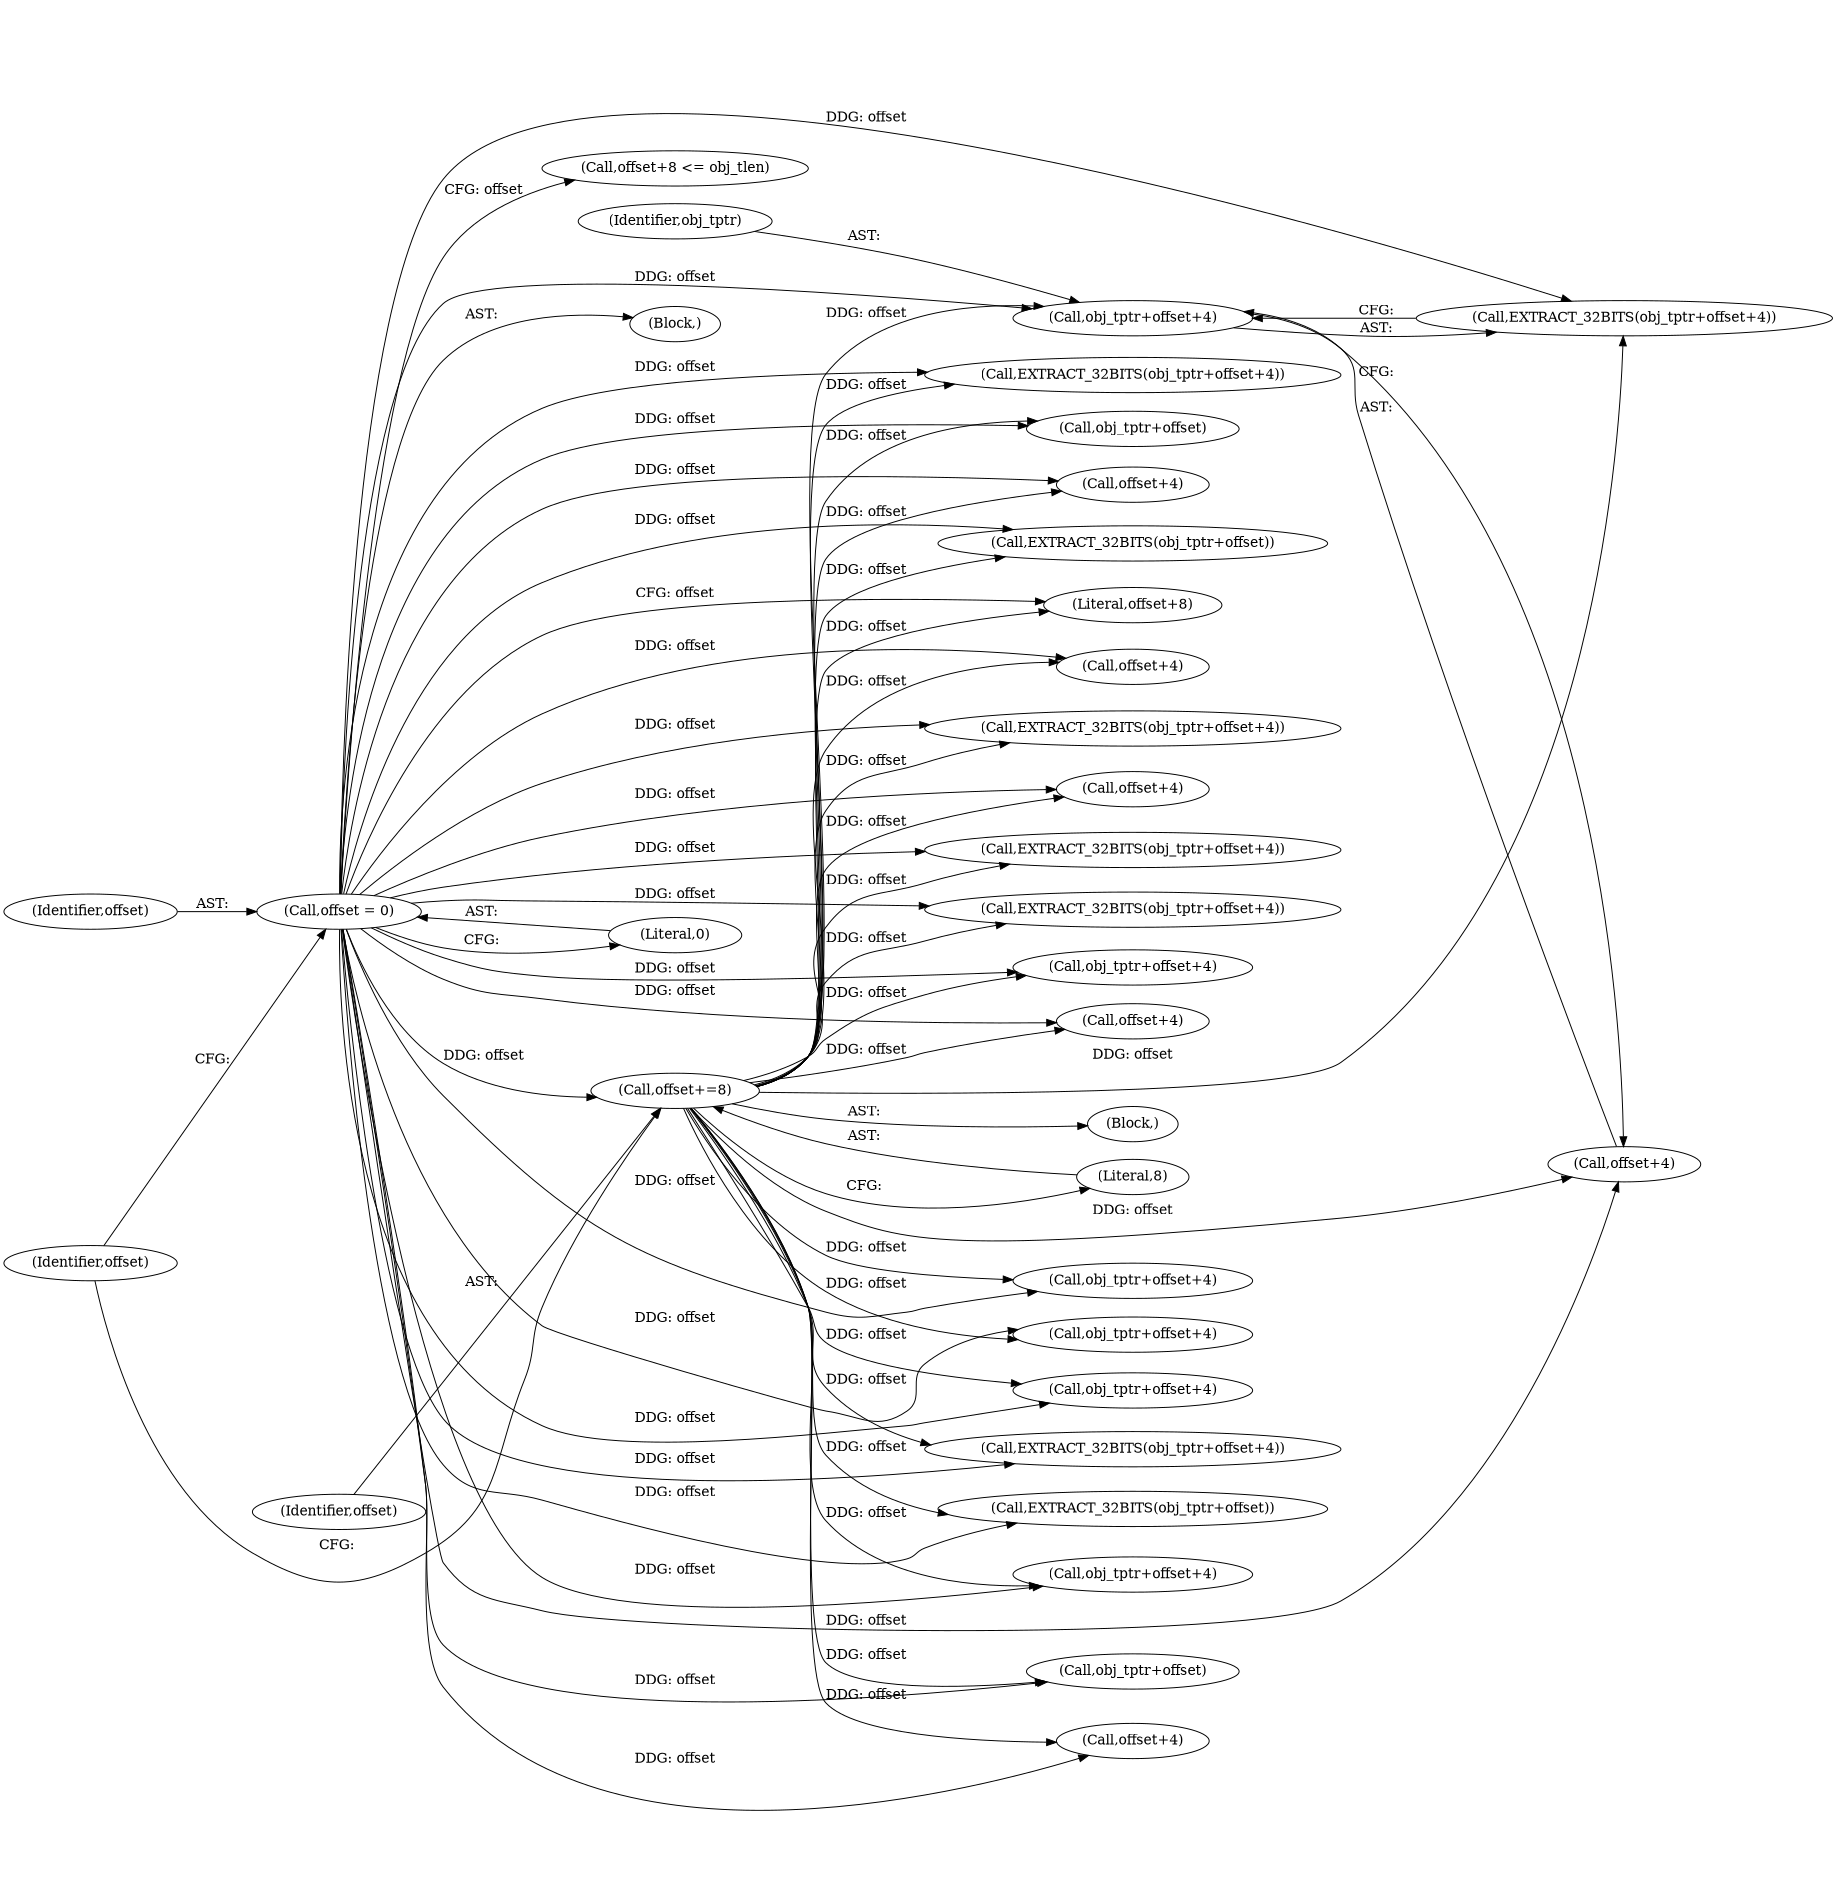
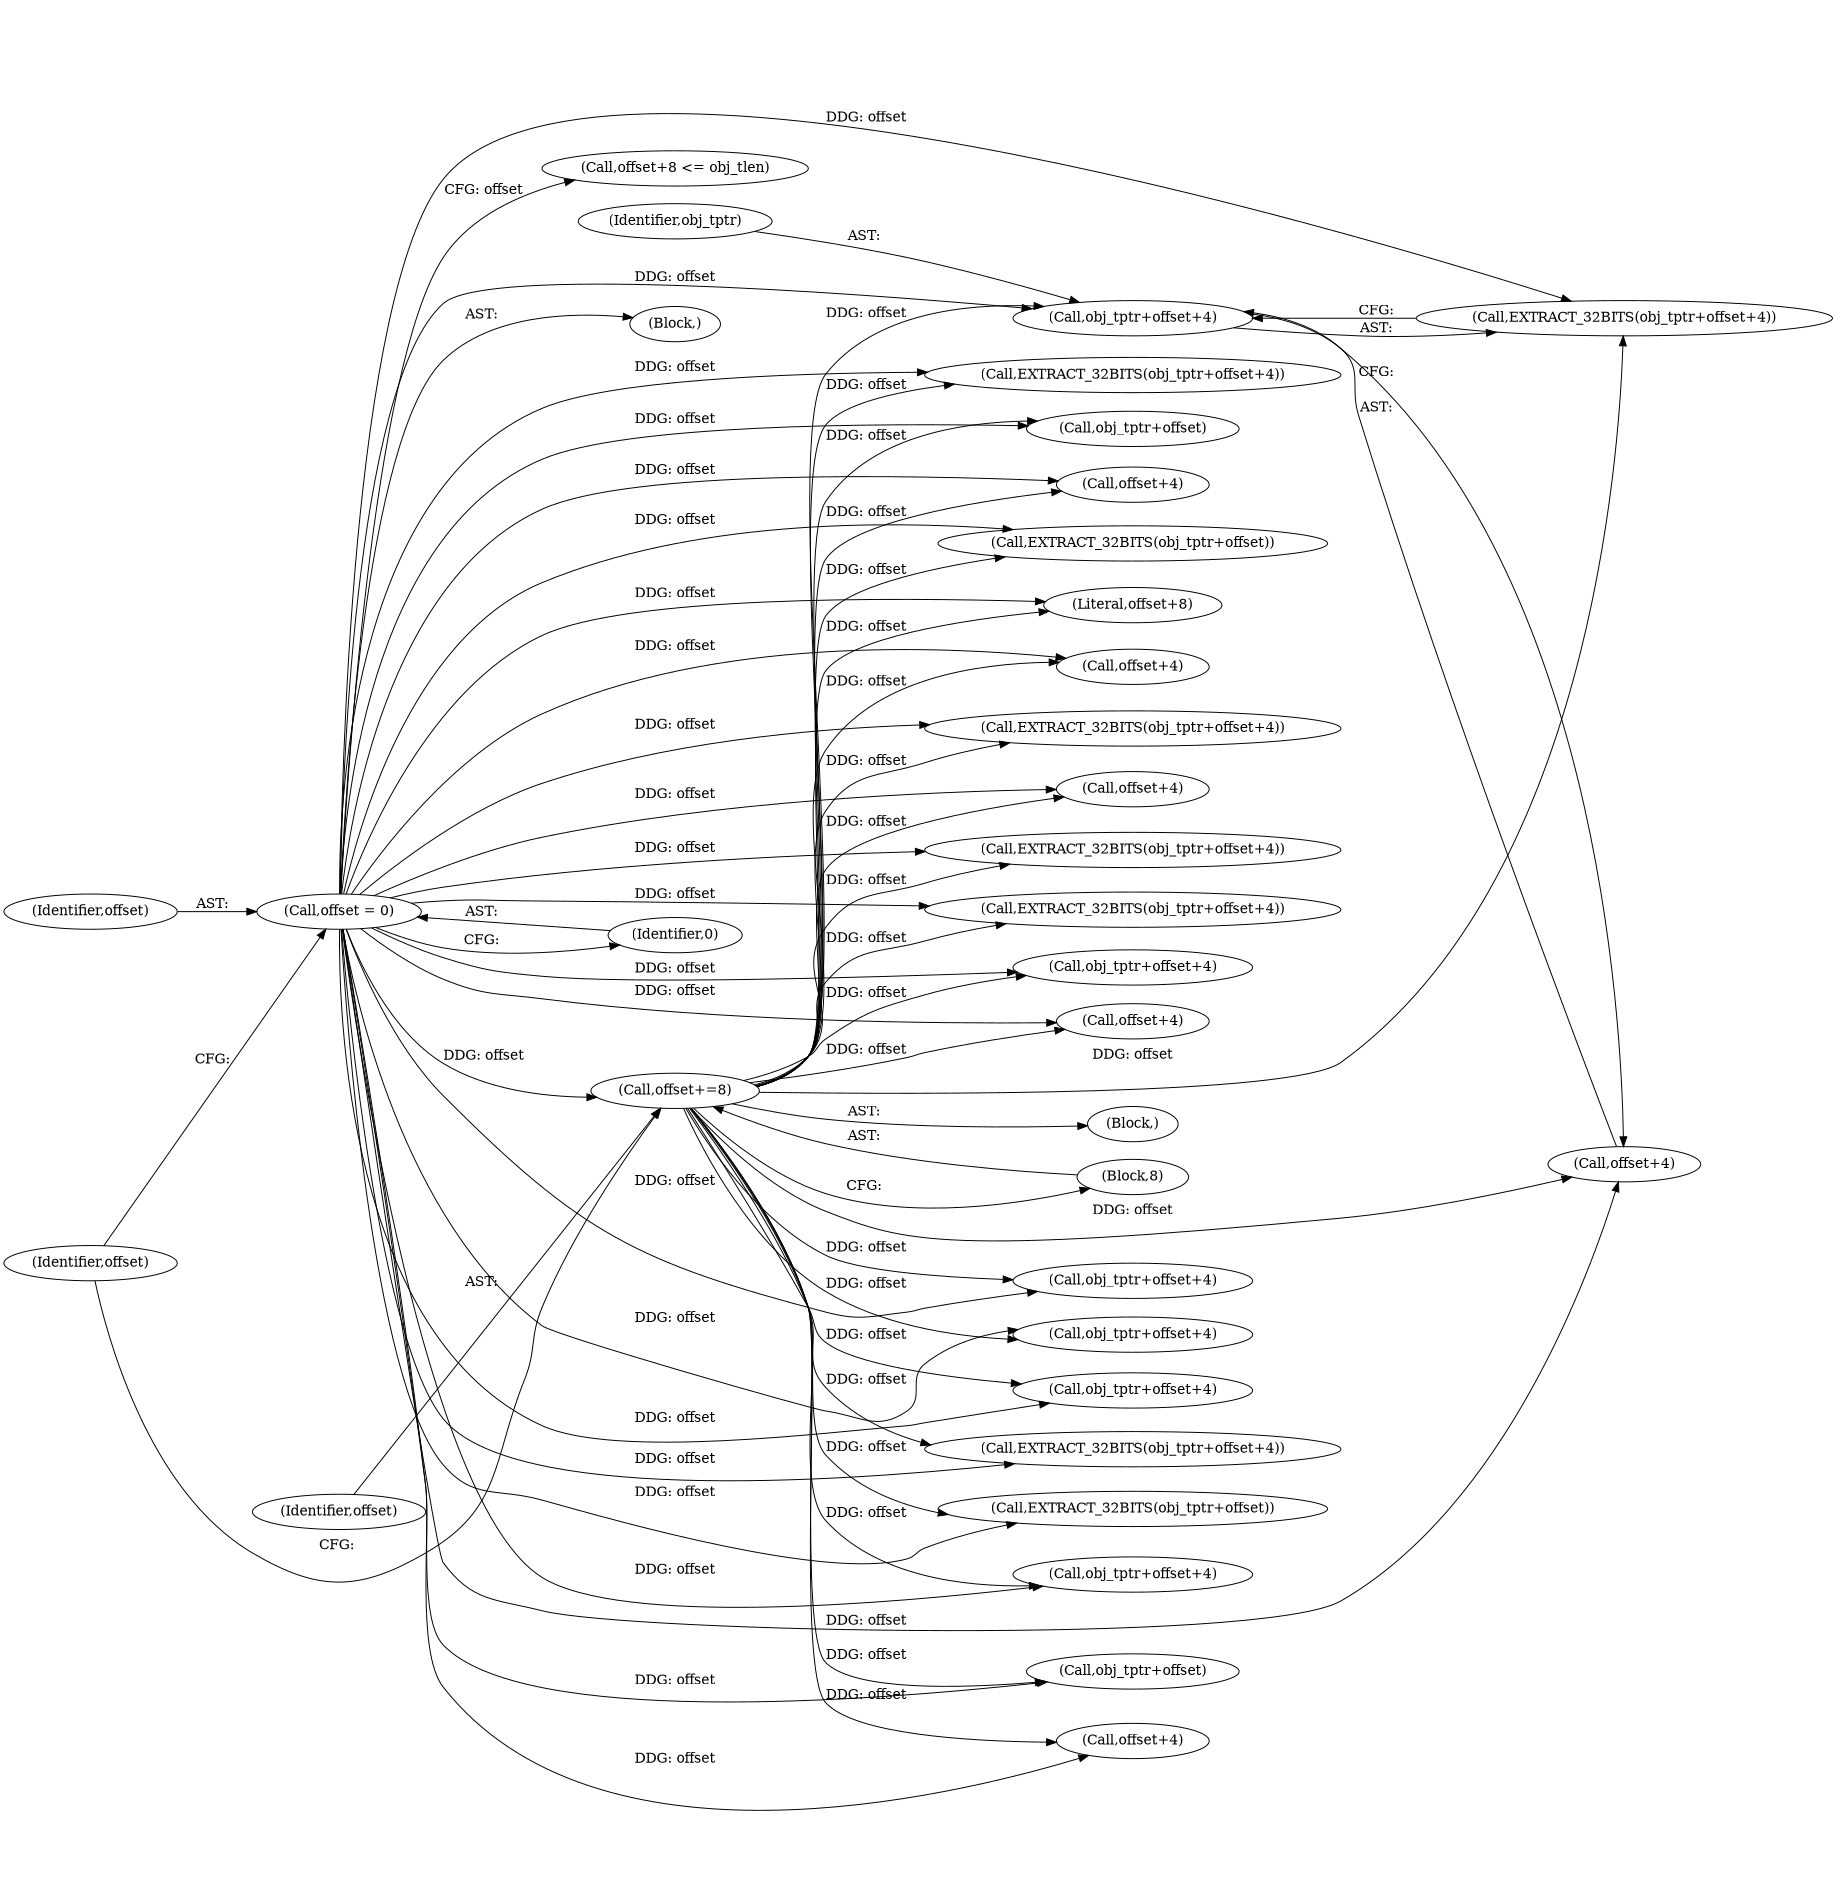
  digraph {
    rankdir=LR
    n1 [label="(Call,obj_tptr+offset+4)"]
    n2 [label="(Call,EXTRACT_32BITS(obj_tptr+offset+4))"]
    n3 [label="(Call,offset+4)"]
    n4 [label="(Call,offset+=8)"]
    n5 [label="(Call,obj_tptr+offset+4)"]
    n6 [label="(Call,obj_tptr+offset+4)"]
    n7 [label="(Call,EXTRACT_32BITS(obj_tptr+offset+4))"]
    n8 [label="(Call,EXTRACT_32BITS(obj_tptr+offset+4))"]
    n9 [label="(Call,EXTRACT_32BITS(obj_tptr+offset))"]
    n10 [label="(Literal,offset+8)"]
    n11 [label="(Call,offset+4)"]
    n12 [label="(Call,EXTRACT_32BITS(obj_tptr+offset+4))"]
    n13 [label="(Call,EXTRACT_32BITS(obj_tptr+offset))"]
    n14 [label="(Call,obj_tptr+offset)"]
    n15 [label="(Call,offset+4)"]
    n16 [label="(Call,obj_tptr+offset+4)"]
    n17 [label="(Call,obj_tptr+offset+4)"]
    n18 [label="(Call,offset+4)"]
    n19 [label="(Block,)"]
    n20 [label="(Call,EXTRACT_32BITS(obj_tptr+offset+4))"]
-   n21 [label="(Literal,8)"]
+   n21 [label="(Block,8)"]
    n22 [label="(Call,obj_tptr+offset)"]
    n23 [label="(Call,offset+4)"]
    n24 [label="(Call,EXTRACT_32BITS(obj_tptr+offset+4))"]
    n25 [label="(Call,obj_tptr+offset+4)"]
    n26 [label="(Call,offset+4)"]
    n27 [label="(Call,offset+8 <= obj_tlen)"]
    n28 [label="(Call,offset = 0)"]
-   n29 [label="(Literal,0)"]
+   n29 [label="(Identifier,0)"]
    n30 [label="(Block,)"]
    n31 [label="(Identifier,offset)"]
    n32 [label="(Identifier,offset)"]
    n33 [label="(Identifier,obj_tptr)"]
    n34 [label="(Identifier,offset)"]
    n1 -> n2 [label="AST: "]
    n1 -> n3 [label="CFG: "]
    n2 -> n1 [label="CFG: "]
    n3 -> n1 [label="AST: "]
    n4 -> n1 [label="DDG: offset"]
    n4 -> n2 [label="DDG: offset"]
    n4 -> n3 [label="DDG: offset"]
    n4 -> n5 [label="DDG: offset"]
    n4 -> n6 [label="DDG: offset"]
    n4 -> n7 [label="DDG: offset"]
    n4 -> n8 [label="DDG: offset"]
    n4 -> n9 [label="DDG: offset"]
    n4 -> n10 [label="DDG: offset"]
    n4 -> n11 [label="DDG: offset"]
    n4 -> n12 [label="DDG: offset"]
    n4 -> n13 [label="DDG: offset"]
    n4 -> n14 [label="DDG: offset"]
    n4 -> n15 [label="DDG: offset"]
    n4 -> n16 [label="DDG: offset"]
    n4 -> n17 [label="DDG: offset"]
    n4 -> n18 [label="DDG: offset"]
    n4 -> n19 [label="AST: "]
    n4 -> n20 [label="DDG: offset"]
    n4 -> n21 [label="CFG: "]
    n4 -> n22 [label="DDG: offset"]
    n4 -> n23 [label="DDG: offset"]
    n4 -> n24 [label="DDG: offset"]
    n4 -> n25 [label="DDG: offset"]
    n4 -> n26 [label="DDG: offset"]
    n21 -> n4 [label="AST: "]
    n28 -> n1 [label="DDG: offset"]
    n28 -> n2 [label="DDG: offset"]
    n28 -> n3 [label="DDG: offset"]
    n28 -> n4 [label="DDG: offset"]
    n28 -> n5 [label="DDG: offset"]
    n28 -> n6 [label="DDG: offset"]
    n28 -> n7 [label="DDG: offset"]
    n28 -> n8 [label="DDG: offset"]
    n28 -> n9 [label="DDG: offset"]
-   n28 -> n10 [label="CFG: offset"]
+   n28 -> n10 [label="DDG: offset"]
    n28 -> n11 [label="DDG: offset"]
    n28 -> n12 [label="DDG: offset"]
    n28 -> n13 [label="DDG: offset"]
    n28 -> n14 [label="DDG: offset"]
    n28 -> n15 [label="DDG: offset"]
    n28 -> n16 [label="DDG: offset"]
    n28 -> n17 [label="DDG: offset"]
    n28 -> n18 [label="DDG: offset"]
    n28 -> n20 [label="DDG: offset"]
    n28 -> n22 [label="DDG: offset"]
    n28 -> n23 [label="DDG: offset"]
    n28 -> n24 [label="DDG: offset"]
    n28 -> n25 [label="DDG: offset"]
    n28 -> n26 [label="DDG: offset"]
    n28 -> n27 [label="CFG: offset"]
    n28 -> n29 [label="CFG: "]
    n28 -> n30 [label="AST: "]
    n29 -> n28 [label="AST: "]
    n31 -> n4 [label="AST: "]
    n32 -> n28 [label="AST: "]
    n33 -> n1 [label="AST: "]
    n34 -> n4 [label="CFG: "]
    n34 -> n28 [label="CFG: "]
  }
